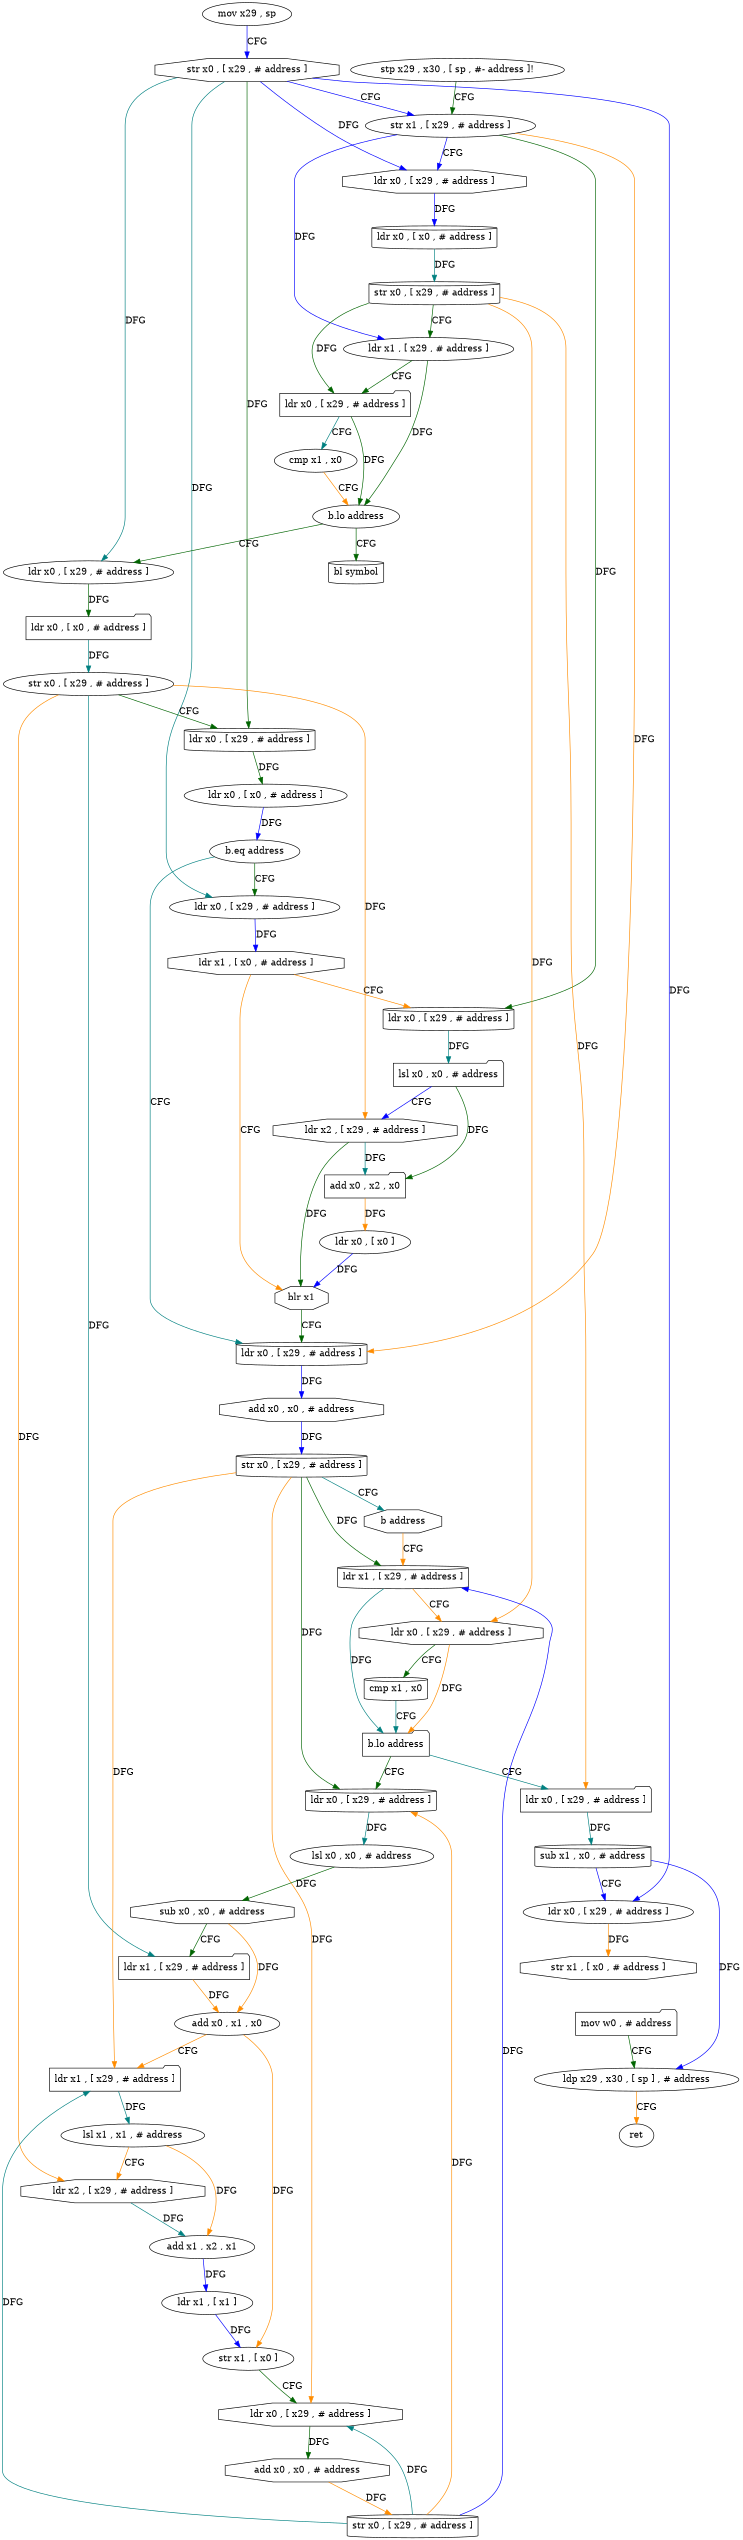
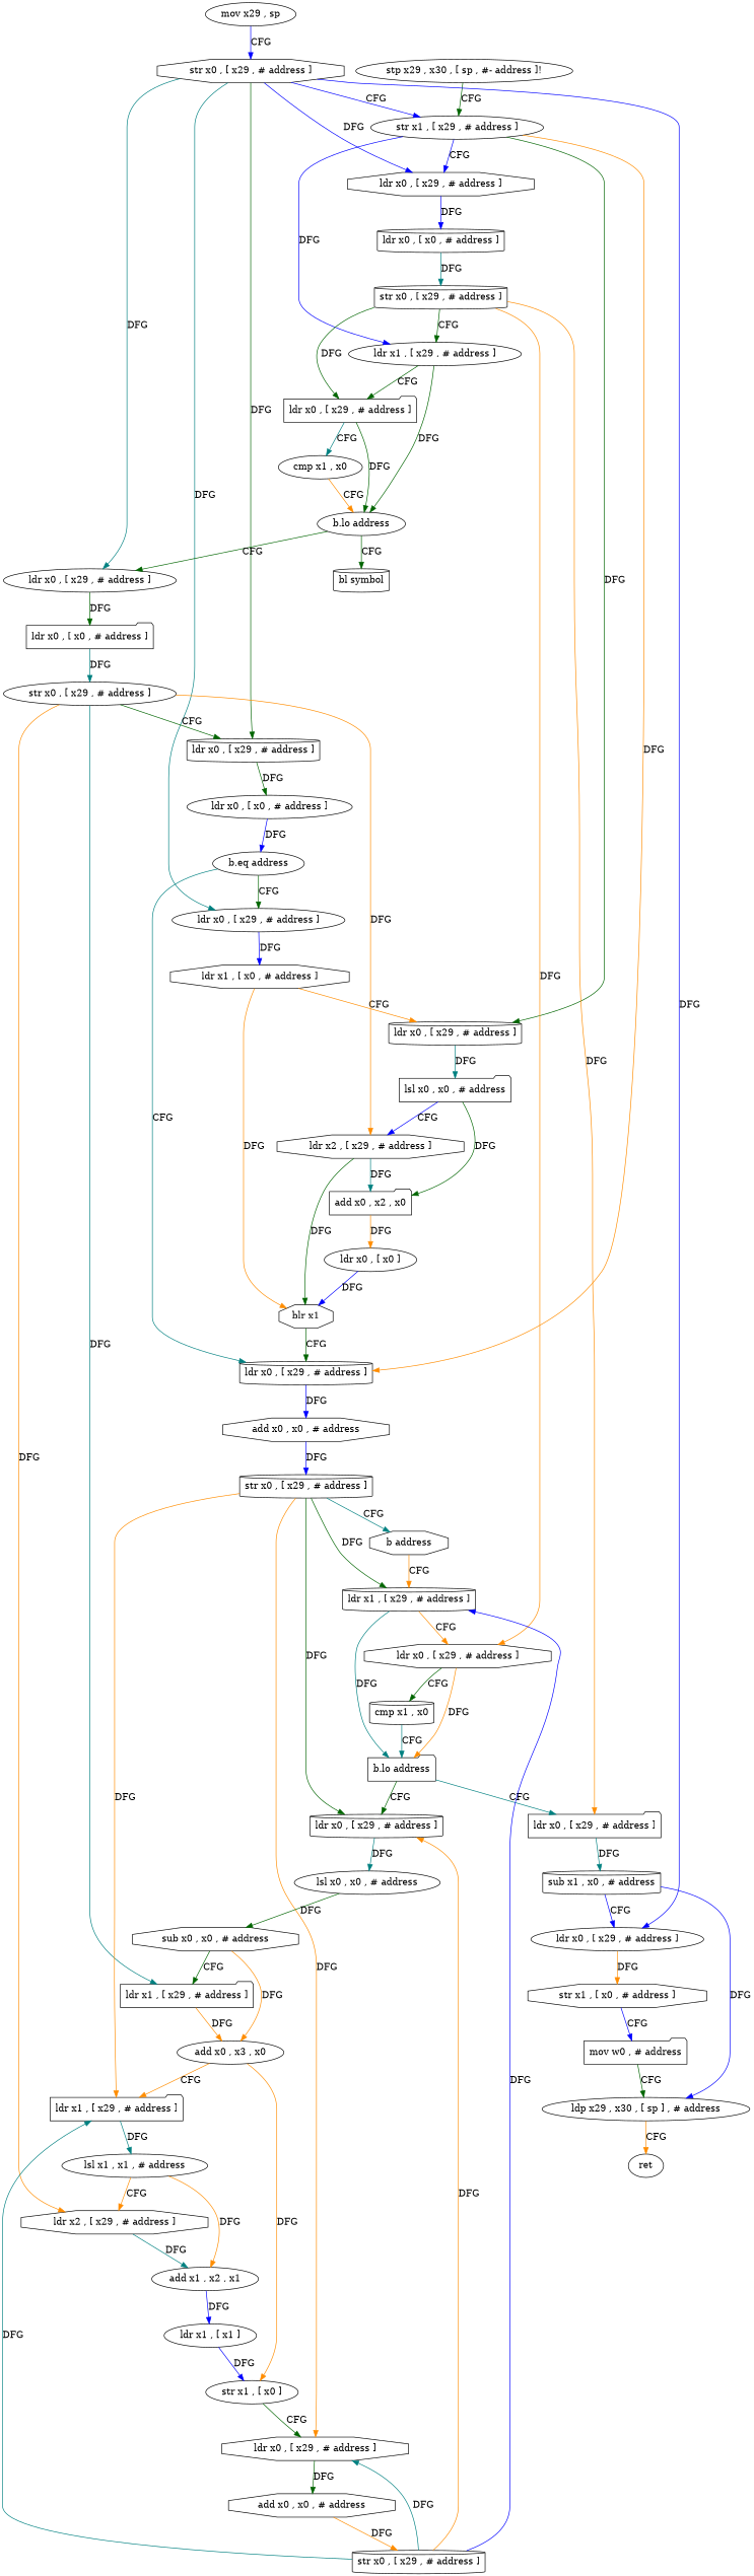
  digraph {
    node [shape=ellipse]
    edge [color=darkgreen]
    n1 [label="stp x29 , x30 , [ sp , #- address ]!"]
    n2 [label="str x1 , [ x29 , # address ]"]
    n3 [label="mov x29 , sp"]
    n4 [label="str x0 , [ x29 , # address ]" shape=octagon]
    n5 [label="ldr x0 , [ x29 , # address ]" shape=octagon]
    n6 [label="ldr x0 , [ x29 , # address ]"]
    n7 [label="ldr x0 , [ x29 , # address ]" shape=cylinder]
    n8 [label="ldr x0 , [ x29 , # address ]"]
    n9 [label="ldr x0 , [ x29 , # address ]"]
    n10 [label="ldr x1 , [ x29 , # address ]"]
    n11 [label="ldr x0 , [ x29 , # address ]" shape=cylinder]
    n12 [label="ldr x0 , [ x29 , # address ]" shape=cylinder]
    n13 [label="ldr x0 , [ x0 , # address ]" shape=cylinder]
    n14 [label="ldr x0 , [ x0 , # address ]" shape=folder]
    n15 [label="ldr x0 , [ x0 , # address ]"]
    n16 [label="ldr x1 , [ x0 , # address ]" shape=octagon]
    n17 [label="str x1 , [ x0 , # address ]" shape=octagon]
    n18 [label="ldr x0 , [ x29 , # address ]" shape=folder]
    n19 [label="b.lo address"]
    n20 [label="add x0 , x0 , # address" shape=octagon]
    n21 [label="lsl x0 , x0 , # address" shape=folder]
    n22 [label="str x0 , [ x29 , # address ]" shape=cylinder]
    n23 [label="ldr x0 , [ x29 , # address ]" shape=octagon]
    n24 [label="ldr x0 , [ x29 , # address ]" shape=folder]
    n25 [label="cmp x1 , x0"]
    n26 [label="b.lo address" shape=folder]
    n27 [label="cmp x1 , x0" shape=cylinder]
    n28 [label="sub x1 , x0 , # address" shape=cylinder]
    n29 [label="bl symbol" shape=cylinder]
    n30 [label="str x0 , [ x29 , # address ]"]
    n31 [label="ldr x2 , [ x29 , # address ]" shape=octagon]
    n32 [label="ldr x1 , [ x29 , # address ]" shape=folder]
    n33 [label="ldr x2 , [ x29 , # address ]" shape=octagon]
    n34 [label="blr x1" shape=octagon]
    n35 [label="add x0 , x2 , x0" shape=folder]
-   n36 [label="add x0 , x1 , x0"]
+   n36 [label="add x0 , x3 , x0"]
    n37 [label="add x1 , x2 , x1"]
    n38 [label="b.eq address"]
    n39 [label="str x0 , [ x29 , # address ]" shape=cylinder]
    n40 [label="b address" shape=octagon]
    n41 [label="ldr x1 , [ x29 , # address ]" shape=cylinder]
    n42 [label="ldr x0 , [ x29 , # address ]" shape=cylinder]
    n43 [label="ldr x1 , [ x29 , # address ]" shape=folder]
    n44 [label="ldr x0 , [ x29 , # address ]" shape=octagon]
    n45 [label="lsl x0 , x0 , # address"]
    n46 [label="lsl x1 , x1 , # address"]
    n47 [label="add x0 , x0 , # address" shape=octagon]
    n48 [label="ldr x0 , [ x0 ]"]
    n49 [label="sub x0 , x0 , # address" shape=octagon]
    n50 [label="ldp x29 , x30 , [ sp ] , # address"]
    n51 [label="str x1 , [ x0 ]"]
    n52 [label="ldr x1 , [ x1 ]"]
    n53 [label="str x0 , [ x29 , # address ]" shape=cylinder]
    n54 [label="mov w0 , # address" shape=folder]
    n55 [label=ret]
    n1 -> n2 [label=CFG]
    n2 -> n5 [color=blue label=CFG]
    n2 -> n10 [color=blue label=DFG]
    n2 -> n11 [color=darkorange label=DFG]
    n2 -> n12 [label=DFG]
    n3 -> n4 [color=blue label=CFG]
    n4 -> n2 [color=blue label=CFG]
    n4 -> n5 [color=blue label=DFG]
    n4 -> n6 [color=teal label=DFG]
    n4 -> n7 [label=DFG]
    n4 -> n8 [color=teal label=DFG]
    n4 -> n9 [color=blue label=DFG]
    n5 -> n13 [color=blue label=DFG]
    n6 -> n14 [label=DFG]
    n7 -> n15 [label=DFG]
    n8 -> n16 [color=blue label=DFG]
    n9 -> n17 [color=darkorange label=DFG]
    n10 -> n18 [label=CFG]
    n10 -> n19 [label=DFG]
    n11 -> n20 [color=blue label=DFG]
    n12 -> n21 [color=teal label=DFG]
    n13 -> n22 [color=teal label=DFG]
    n14 -> n30 [color=teal label=DFG]
    n15 -> n38 [color=blue label=DFG]
    n16 -> n12 [color=darkorange label=CFG]
-   n16 -> n34 [color=darkorange label=CFG]
+   n16 -> n34 [color=darkorange label=DFG]
+   n17 -> n54 [color=blue label=CFG]
    n18 -> n19 [label=DFG]
    n18 -> n25 [color=teal label=CFG]
    n19 -> n6 [label=CFG]
    n19 -> n29 [label=CFG]
    n20 -> n39 [color=blue label=DFG]
    n21 -> n31 [color=blue label=CFG]
    n21 -> n35 [label=DFG]
    n22 -> n10 [label=CFG]
    n22 -> n18 [label=DFG]
    n22 -> n23 [color=darkorange label=DFG]
    n22 -> n24 [color=darkorange label=DFG]
    n23 -> n26 [color=darkorange label=DFG]
    n23 -> n27 [label=CFG]
    n24 -> n28 [color=teal label=DFG]
    n25 -> n19 [color=darkorange label=CFG]
    n26 -> n24 [color=teal label=CFG]
    n26 -> n42 [label=CFG]
    n27 -> n26 [color=teal label=CFG]
    n28 -> n9 [color=blue label=CFG]
    n28 -> n50 [color=blue label=DFG]
    n30 -> n7 [label=CFG]
    n30 -> n31 [color=darkorange label=DFG]
    n30 -> n32 [color=teal label=DFG]
    n30 -> n33 [color=darkorange label=DFG]
    n31 -> n34 [label=DFG]
    n31 -> n35 [color=teal label=DFG]
    n32 -> n36 [color=darkorange label=DFG]
    n33 -> n37 [color=teal label=DFG]
    n34 -> n11 [label=CFG]
    n35 -> n48 [color=darkorange label=DFG]
    n36 -> n43 [color=darkorange label=CFG]
    n36 -> n51 [color=darkorange label=DFG]
    n37 -> n52 [color=blue label=DFG]
    n38 -> n8 [label=CFG]
    n38 -> n11 [color=teal label=CFG]
    n39 -> n40 [color=teal label=CFG]
    n39 -> n41 [label=DFG]
    n39 -> n42 [label=DFG]
    n39 -> n43 [color=darkorange label=DFG]
    n39 -> n44 [color=darkorange label=DFG]
    n40 -> n41 [color=darkorange label=CFG]
    n41 -> n23 [color=darkorange label=CFG]
    n41 -> n26 [color=teal label=DFG]
    n42 -> n45 [color=teal label=DFG]
    n43 -> n46 [color=teal label=DFG]
    n44 -> n47 [label=DFG]
    n45 -> n49 [label=DFG]
    n46 -> n33 [color=darkorange label=CFG]
    n46 -> n37 [color=darkorange label=DFG]
    n47 -> n53 [color=darkorange label=DFG]
    n48 -> n34 [color=blue label=DFG]
    n49 -> n32 [label=CFG]
    n49 -> n36 [color=darkorange label=DFG]
    n50 -> n55 [color=darkorange label=CFG]
    n51 -> n44 [label=CFG]
    n52 -> n51 [color=blue label=DFG]
    n53 -> n41 [color=blue label=DFG]
    n53 -> n42 [color=darkorange label=DFG]
    n53 -> n43 [color=teal label=DFG]
    n53 -> n44 [color=teal label=DFG]
    n54 -> n50 [label=CFG]
  }
